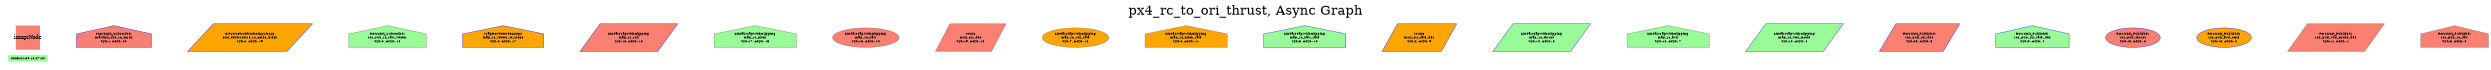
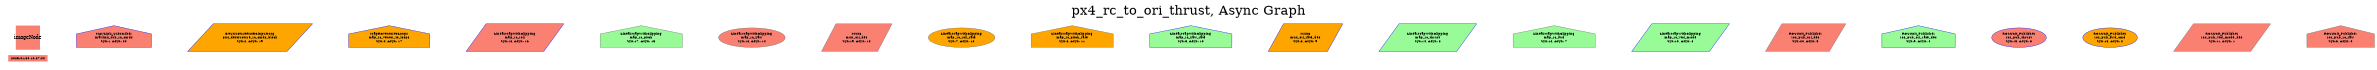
  digraph {
    fontsize=40
    label="px4_rc_to_ori_thrust, Async Graph"
    labelloc=t
    nodesep=1.5
    rankdir=TB
    ranksep=0.15
    node [color=blue fillcolor=salmon shape=house style=filled fontsize=10]
    edge [style=invis]
    invisNode [color=gray40 fillcolor=orange height=0 shape=point width=0 fontsize=""]
    imageNode [color=gray40 fixedsize=true height=1.0 shape=none width=1.0 fontsize=""]
-   n3 [fillcolor=palegreen height=0 label="2025-01-30 12:27:44" shape=plaintext width=0]
+   n3 [height=0 label="2025-01-30 12:27:44" shape=plaintext width=0]
    n4 [height=0 label="MAVLink_Subscriber\nmavlink_sub_rc_cmds\nSyn:1, Asyn: 20" width=0]
    n5 [fillcolor=orange height=0 label="DeStructurePX4RCinputMsg\npx4_destructure_rc_cmds_block\nSyn:2, Asyn: 19" shape=parallelogram width=0]
-   n6 [color=gray40 fillcolor=palegreen height=0 label="ROSUnit_Subscriber\nros_sub_rc_raw_vector\nSyn:0, Asyn: 18" width=0]
    n7 [fillcolor=orange height=0 label="MapRCvectorToLoops\nmap_rc_vector_to_loops\nSyn:4, Asyn: 17" width=0]
    n8 [height=0 label="LinearMapWithClipping\nmap_rc_roll\nSyn:18, Asyn: 16" shape=parallelogram width=0]
    n9 [color=gray40 fillcolor=palegreen height=0 label="LinearMapWithClipping\nmap_rc_pitch\nSyn:17, Asyn: 15" width=0]
    n10 [color=gray40 height=0 label="LinearMapWithClipping\nmap_rc_yaw\nSyn:16, Asyn: 14" shape=ellipse width=0]
    n11 [color=gray40 height=0 label="Mux3\nmux_ori_des\nSyn:19, Asyn: 13" shape=parallelogram width=0]
    n12 [color=gray40 fillcolor=orange height=0 label="LinearMapWithClipping\nmap_rc_roll_rate\nSyn:7, Asyn: 12" shape=ellipse width=0]
    n13 [color=gray40 fillcolor=orange height=0 label="LinearMapWithClipping\nmap_rc_pitch_rate\nSyn:6, Asyn: 11" width=0]
    n14 [fillcolor=palegreen height=0 label="LinearMapWithClipping\nmap_rc_yaw_rate\nSyn:5, Asyn: 10" width=0]
    n15 [fillcolor=orange height=0 label="Mux3\nmux_ori_rate_des\nSyn:8, Asyn: 9" shape=parallelogram width=0]
    n16 [fillcolor=palegreen height=0 label="LinearMapWithClipping\nmap_rc_thrust\nSyn:14, Asyn: 8" shape=parallelogram width=0]
    n17 [color=gray40 fillcolor=palegreen height=0 label="LinearMapWithClipping\nmap_rc_fwd\nSyn:12, Asyn: 7" width=0]
    n18 [fillcolor=palegreen height=0 label="LinearMapWithClipping\nmap_rc_vtol_mode\nSyn:10, Asyn: 6" shape=parallelogram width=0]
-   n19 [height=0 label="ROSUnit_Publisher\nros_pub_ori_des\nSyn:20, Asyn: 5" shape=parallelogram width=0]
+   n19 [color=gray40 height=0 label="ROSUnit_Publisher\nros_pub_ori_des\nSyn:20, Asyn: 5" shape=parallelogram width=0]
    n20 [fillcolor=palegreen height=0 label="ROSUnit_Publisher\nros_pub_ori_rate_des\nSyn:9, Asyn: 4" width=0]
    n21 [height=0 label="ROSUnit_Publisher\nros_pub_thrust\nSyn:15, Asyn: 3" shape=ellipse width=0]
    n22 [fillcolor=orange height=0 label="ROSUnit_Publisher\nros_pub_fwd_cmd\nSyn:13, Asyn: 2" shape=ellipse width=0]
    n23 [color=gray40 height=0 label="ROSUnit_Publisher\nros_pub_vtol_mode_des\nSyn:11, Asyn: 1" shape=parallelogram width=0]
    n24 [color=gray40 height=0 label="ROSUnit_Publisher\nros_pub_rc_raw\nSyn:3, Asyn: 0" width=0]
    subgraph sub_1 {
      rank=source
      invisNode
    }
    subgraph cluster_2 {
      label=""
      style=invis
      imageNode
      n3
    }
    invisNode -> imageNode
    imageNode -> n3
  }
